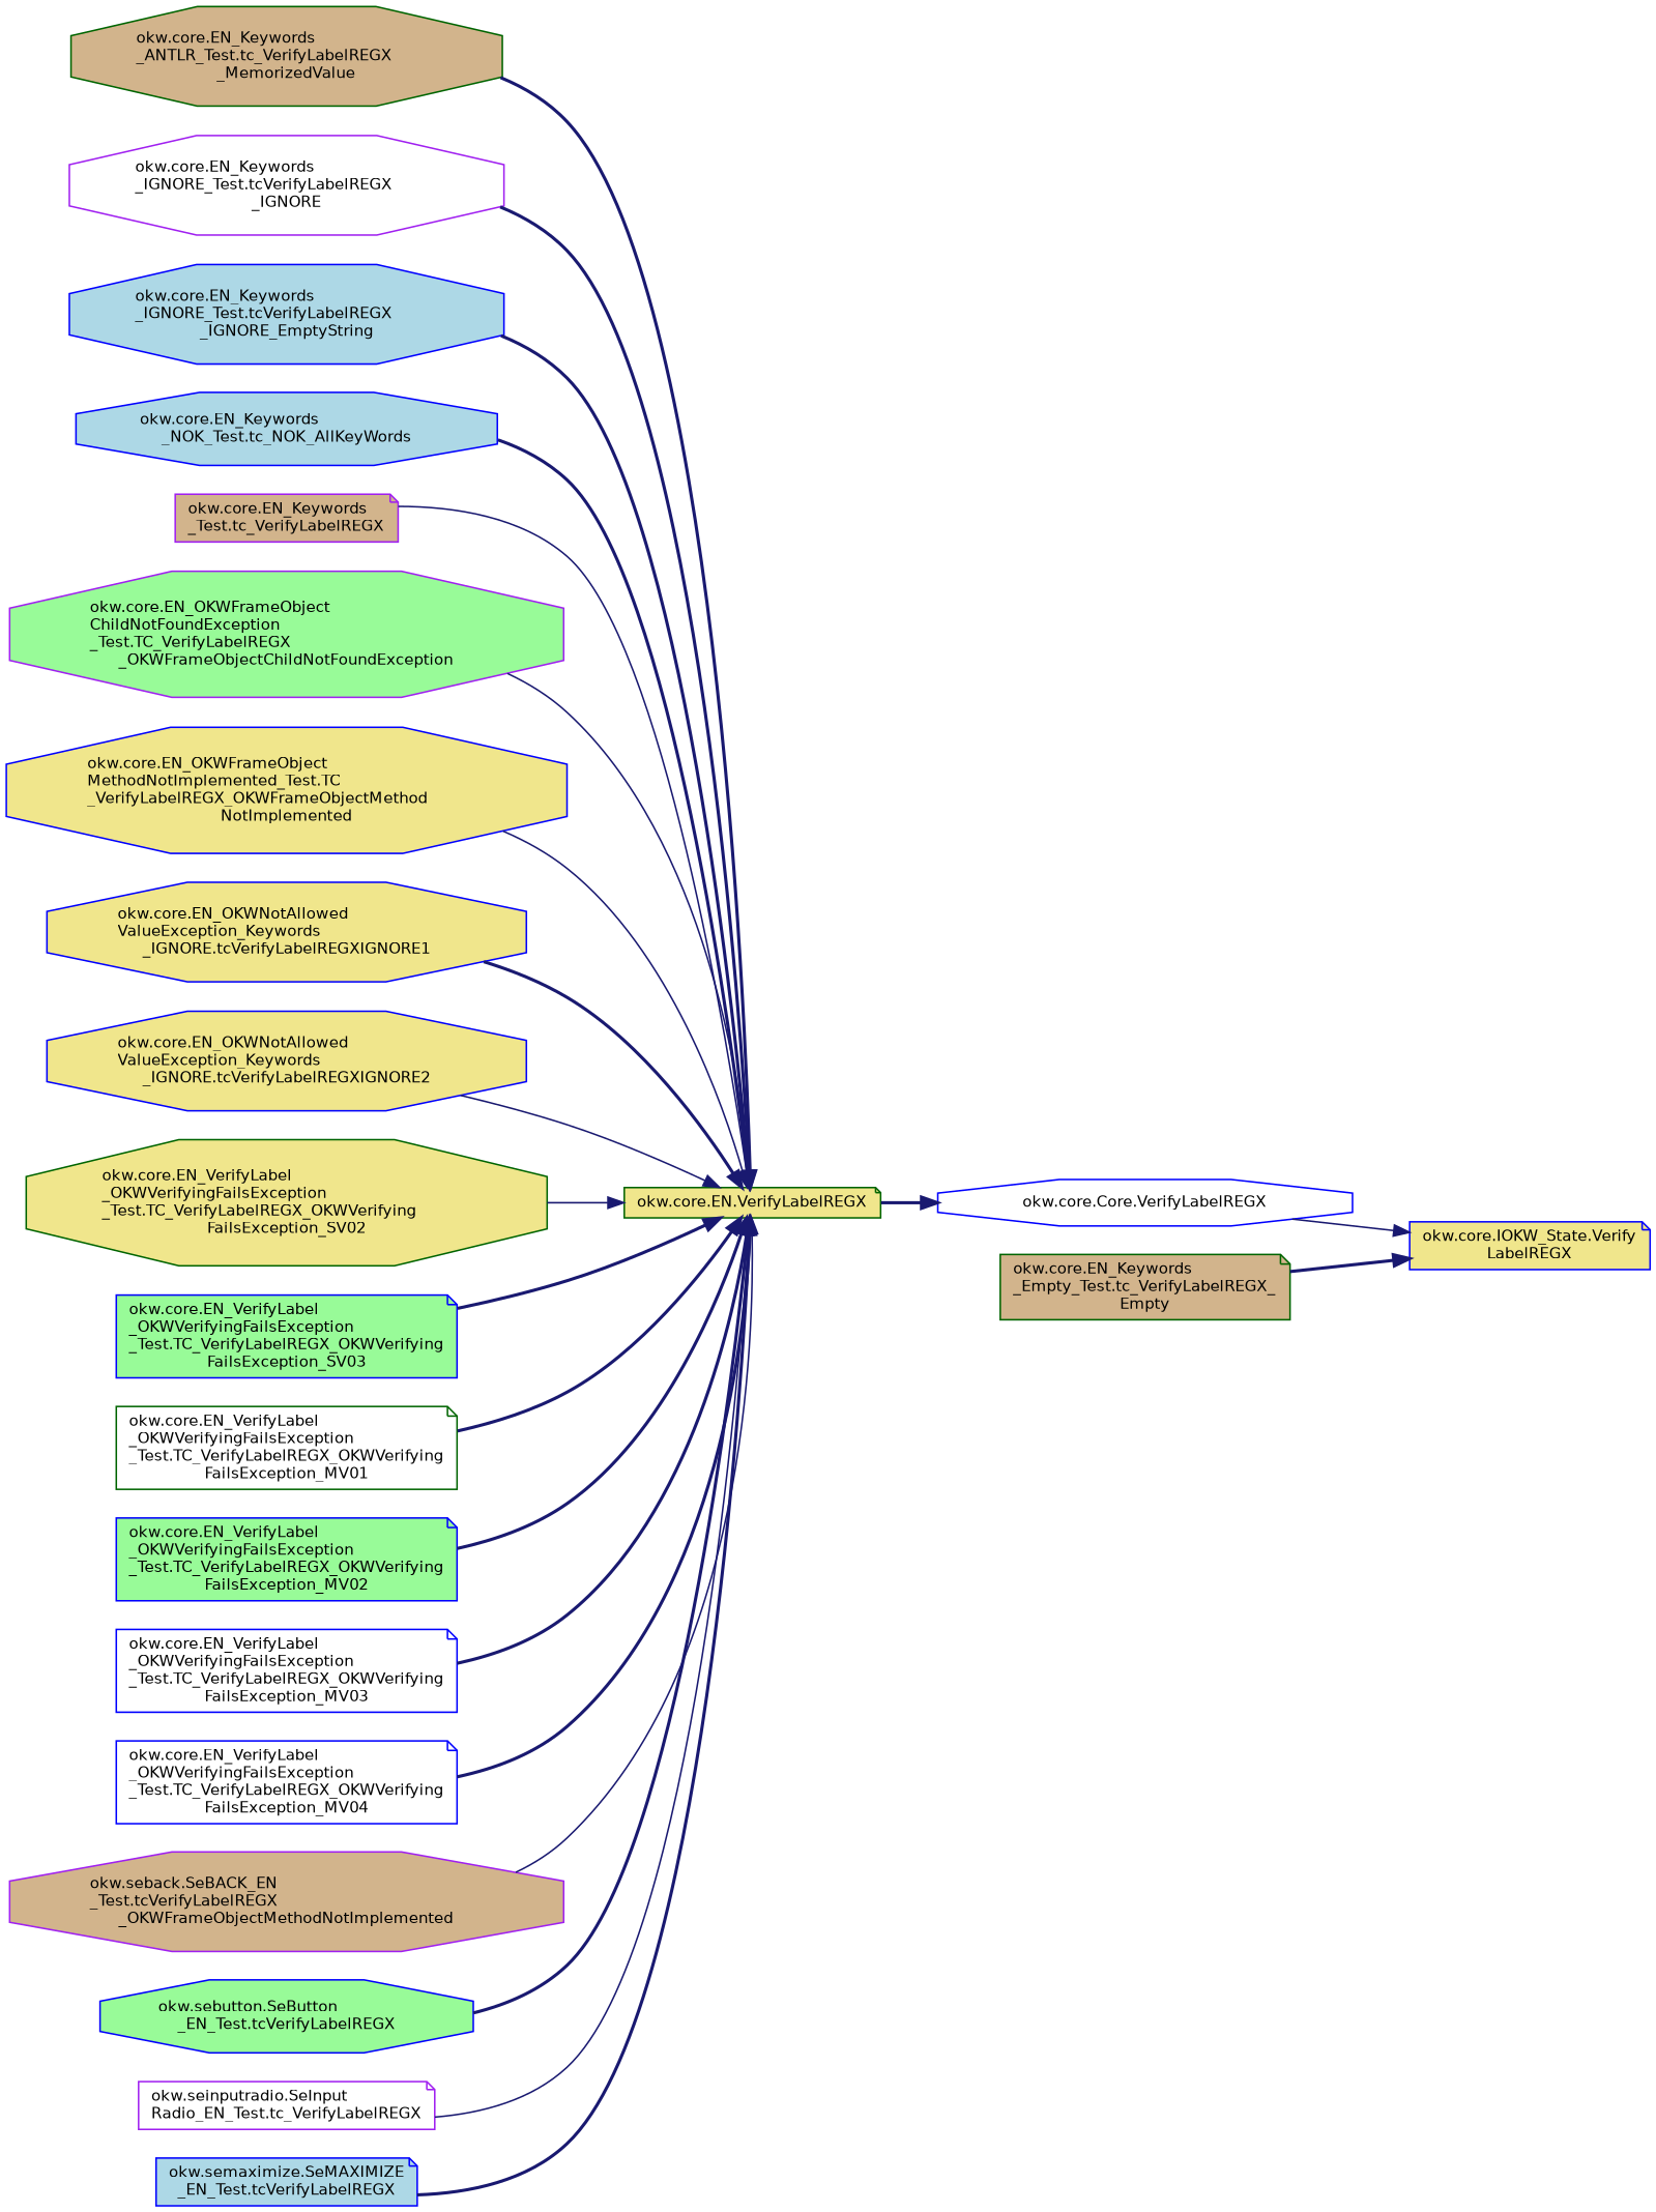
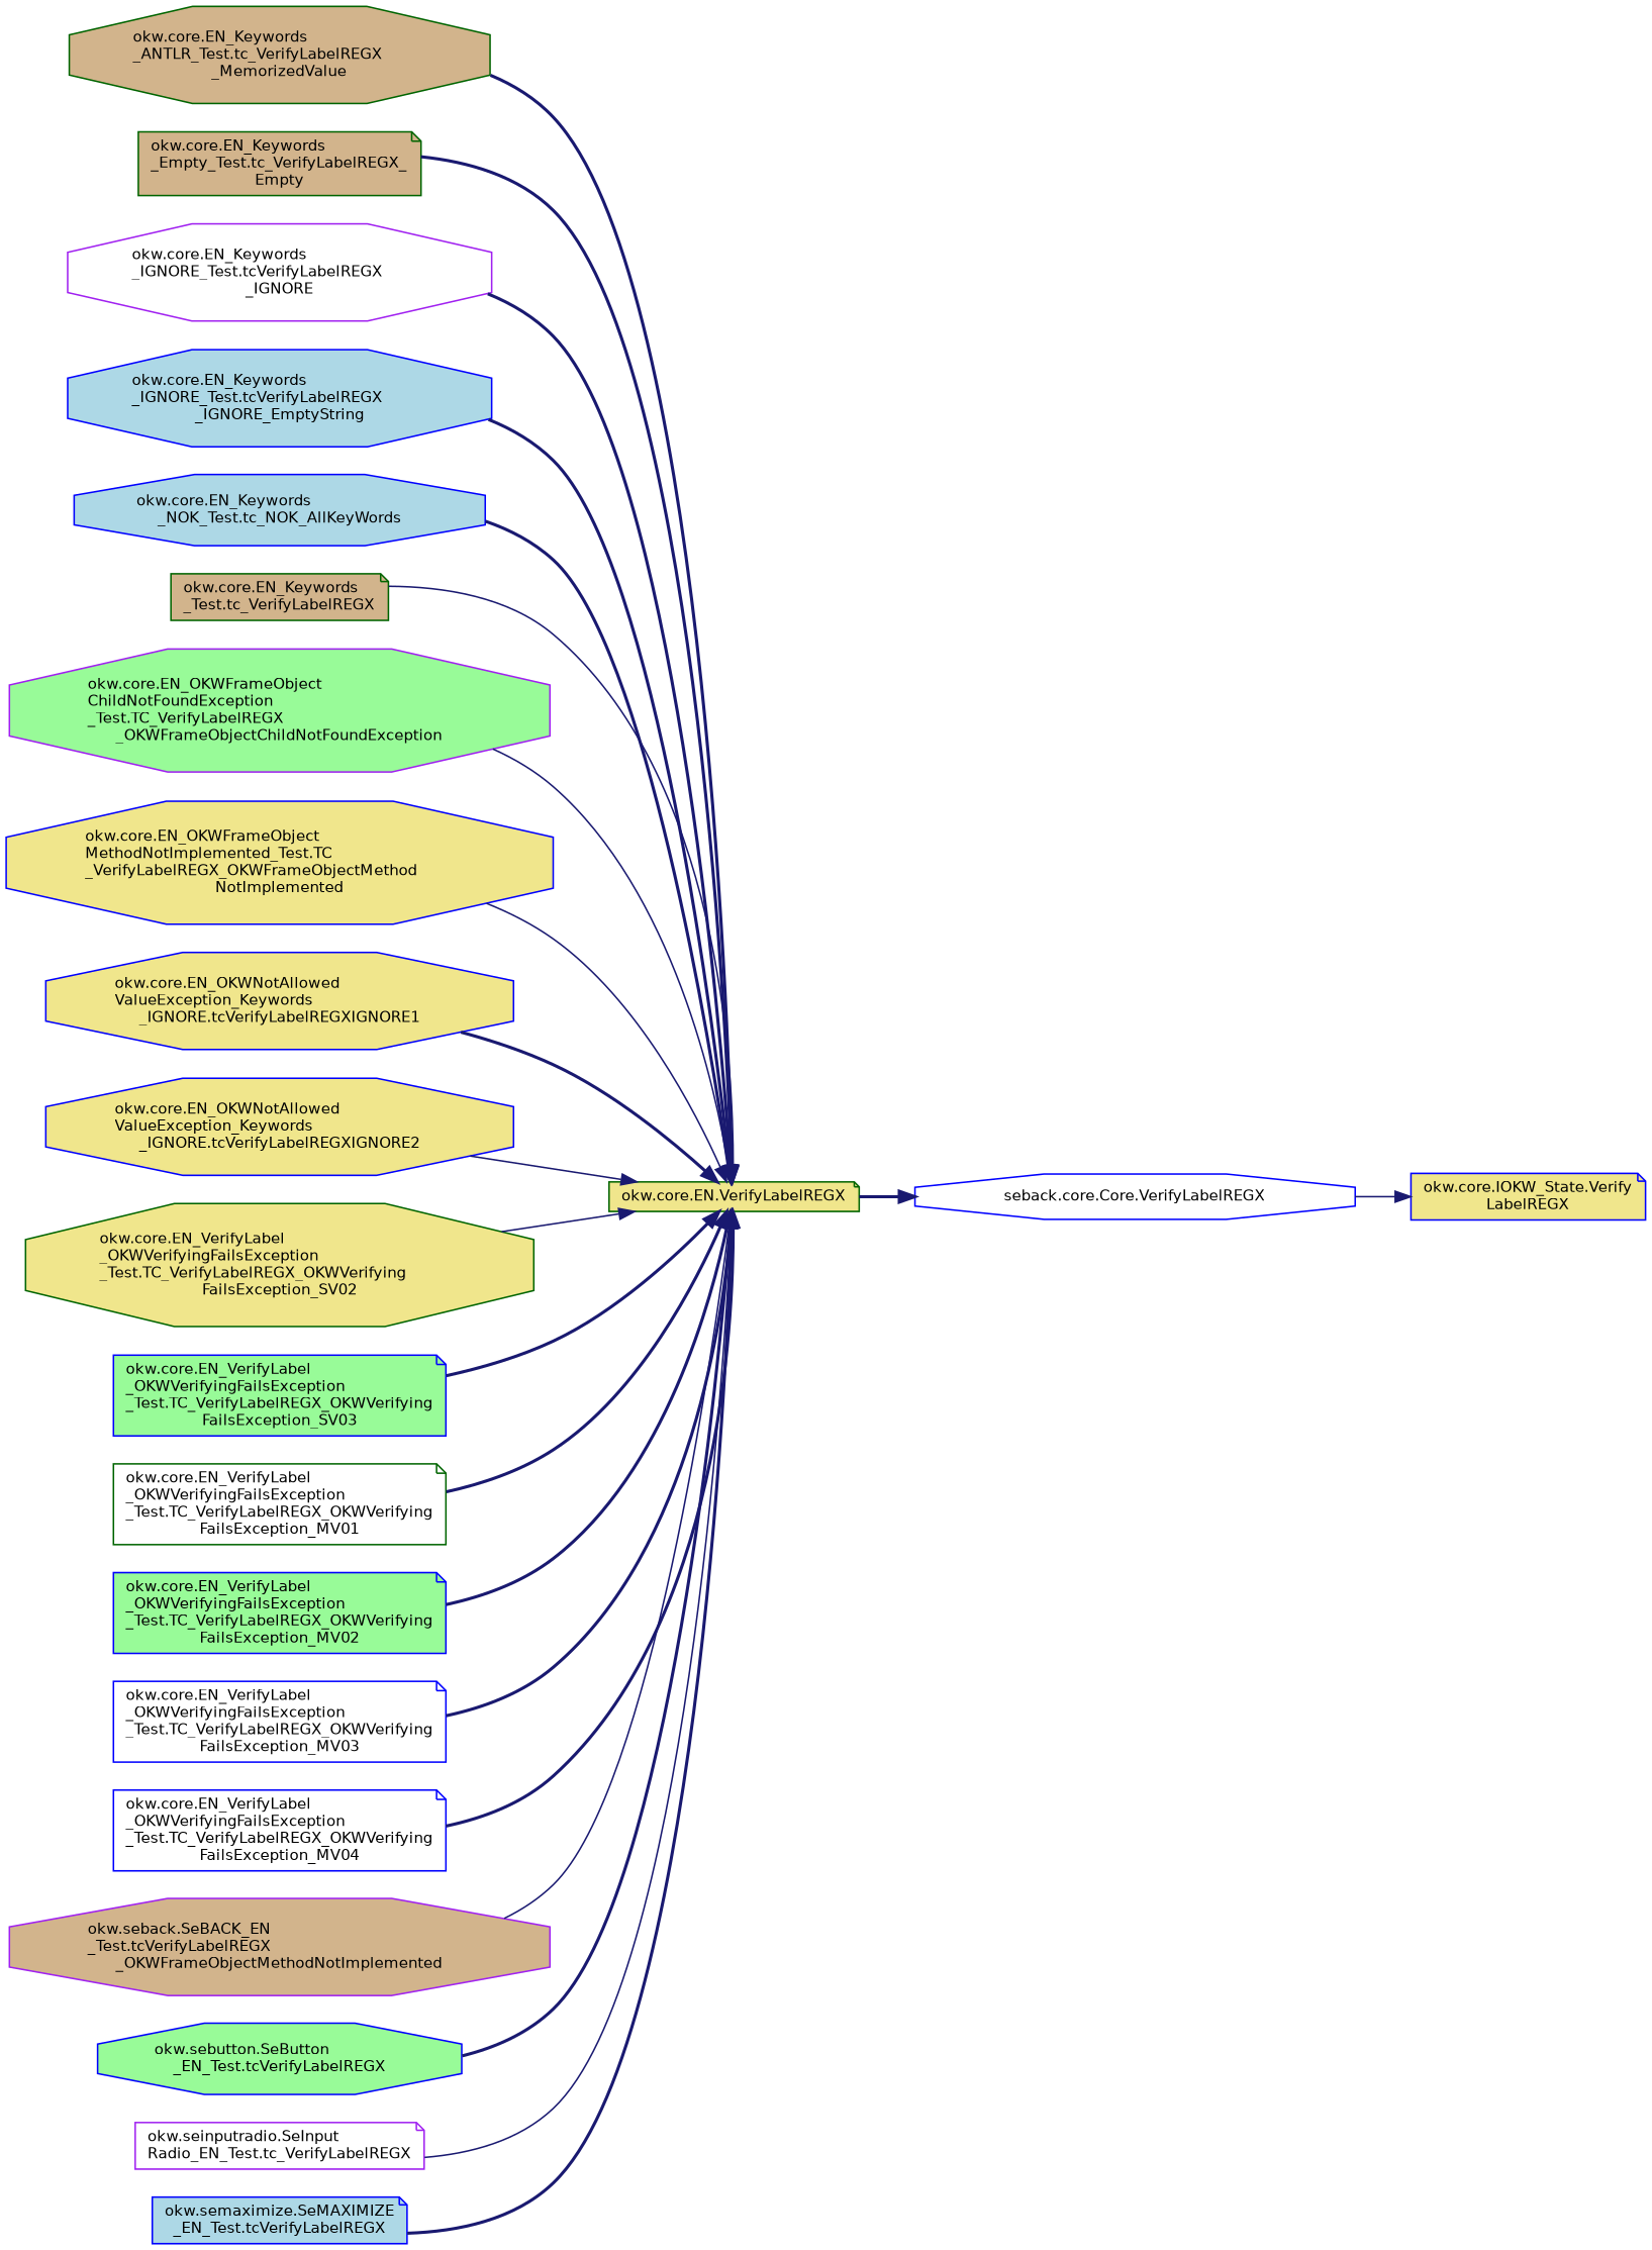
  digraph {
    rankdir=RL
    node [color=blue fillcolor=khaki fontname=Helvetica fontsize=10 shape=octagon style=filled]
    edge [color=midnightblue dir=back fontname=Helvetica fontsize=10 labelfontname=Helvetica labelfontsize=10 style=bold]
    n1 [fontcolor=black height=0.2 label="okw.core.IOKW_State.Verify\lLabelREGX" shape=note width=0.4]
-   n2 [fillcolor=white height=0.2 label="okw.core.Core.VerifyLabelREGX" width=0.4]
+   n2 [fillcolor=white height=0.2 label="seback.core.Core.VerifyLabelREGX" width=0.4]
    n3 [color=darkgreen height=0.2 label="okw.core.EN.VerifyLabelREGX" shape=note width=0.4]
    n4 [color=darkgreen fillcolor=tan height=0.2 label="okw.core.EN_Keywords\l_ANTLR_Test.tc_VerifyLabelREGX\l_MemorizedValue" width=0.4]
    n5 [color=darkgreen fillcolor=tan height=0.2 label="okw.core.EN_Keywords\l_Empty_Test.tc_VerifyLabelREGX_\lEmpty" shape=note width=0.4]
    n6 [color=purple fillcolor=white height=0.2 label="okw.core.EN_Keywords\l_IGNORE_Test.tcVerifyLabelREGX\l_IGNORE" width=0.4]
    n7 [fillcolor=lightblue height=0.2 label="okw.core.EN_Keywords\l_IGNORE_Test.tcVerifyLabelREGX\l_IGNORE_EmptyString" width=0.4]
    n8 [fillcolor=lightblue height=0.2 label="okw.core.EN_Keywords\l_NOK_Test.tc_NOK_AllKeyWords" width=0.4]
-   n9 [color=purple fillcolor=tan height=0.2 label="okw.core.EN_Keywords\l_Test.tc_VerifyLabelREGX" shape=note width=0.4]
+   n9 [color=darkgreen fillcolor=tan height=0.2 label="okw.core.EN_Keywords\l_Test.tc_VerifyLabelREGX" shape=note width=0.4]
    n10 [color=purple fillcolor=palegreen height=0.2 label="okw.core.EN_OKWFrameObject\lChildNotFoundException\l_Test.TC_VerifyLabelREGX\l_OKWFrameObjectChildNotFoundException" width=0.4]
    n11 [height=0.2 label="okw.core.EN_OKWFrameObject\lMethodNotImplemented_Test.TC\l_VerifyLabelREGX_OKWFrameObjectMethod\lNotImplemented" width=0.4]
    n12 [height=0.2 label="okw.core.EN_OKWNotAllowed\lValueException_Keywords\l_IGNORE.tcVerifyLabelREGXIGNORE1" width=0.4]
    n13 [height=0.2 label="okw.core.EN_OKWNotAllowed\lValueException_Keywords\l_IGNORE.tcVerifyLabelREGXIGNORE2" width=0.4]
    n14 [color=darkgreen height=0.2 label="okw.core.EN_VerifyLabel\l_OKWVerifyingFailsException\l_Test.TC_VerifyLabelREGX_OKWVerifying\lFailsException_SV02" width=0.4]
    n15 [fillcolor=palegreen height=0.2 label="okw.core.EN_VerifyLabel\l_OKWVerifyingFailsException\l_Test.TC_VerifyLabelREGX_OKWVerifying\lFailsException_SV03" shape=note width=0.4]
    n16 [color=darkgreen fillcolor=white height=0.2 label="okw.core.EN_VerifyLabel\l_OKWVerifyingFailsException\l_Test.TC_VerifyLabelREGX_OKWVerifying\lFailsException_MV01" shape=note width=0.4]
    n17 [fillcolor=palegreen height=0.2 label="okw.core.EN_VerifyLabel\l_OKWVerifyingFailsException\l_Test.TC_VerifyLabelREGX_OKWVerifying\lFailsException_MV02" shape=note width=0.4]
    n18 [fillcolor=white height=0.2 label="okw.core.EN_VerifyLabel\l_OKWVerifyingFailsException\l_Test.TC_VerifyLabelREGX_OKWVerifying\lFailsException_MV03" shape=note width=0.4]
    n19 [fillcolor=white height=0.2 label="okw.core.EN_VerifyLabel\l_OKWVerifyingFailsException\l_Test.TC_VerifyLabelREGX_OKWVerifying\lFailsException_MV04" shape=note width=0.4]
    n20 [color=purple fillcolor=tan height=0.2 label="okw.seback.SeBACK_EN\l_Test.tcVerifyLabelREGX\l_OKWFrameObjectMethodNotImplemented" width=0.4]
    n21 [fillcolor=palegreen height=0.2 label="okw.sebutton.SeButton\l_EN_Test.tcVerifyLabelREGX" width=0.4]
    n22 [color=purple fillcolor=white height=0.2 label="okw.seinputradio.SeInput\lRadio_EN_Test.tc_VerifyLabelREGX" shape=note width=0.4]
    n23 [fillcolor=lightblue height=0.2 label="okw.semaximize.SeMAXIMIZE\l_EN_Test.tcVerifyLabelREGX" shape=note width=0.4]
    n1 -> n2 [style=solid]
    n2 -> n3
    n3 -> n4
-   n1 -> n5
+   n3 -> n5
    n3 -> n6
    n3 -> n7
    n3 -> n8
    n3 -> n9 [style=solid]
    n3 -> n10 [style=solid]
    n3 -> n11 [style=solid]
    n3 -> n12
    n3 -> n13 [style=solid]
    n3 -> n14 [style=solid]
    n3 -> n15
    n3 -> n16
    n3 -> n17
    n3 -> n18
    n3 -> n19
    n3 -> n20 [style=solid]
    n3 -> n21
    n3 -> n22 [style=solid]
    n3 -> n23
  }
